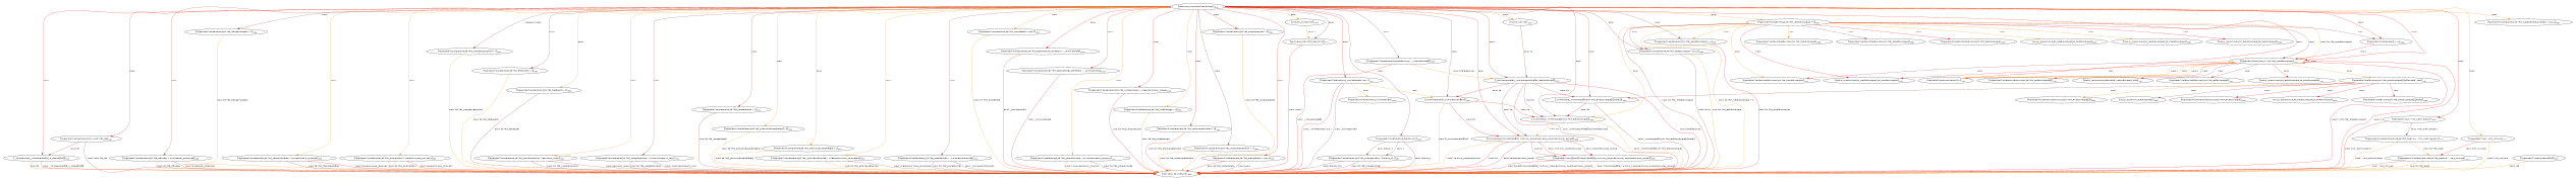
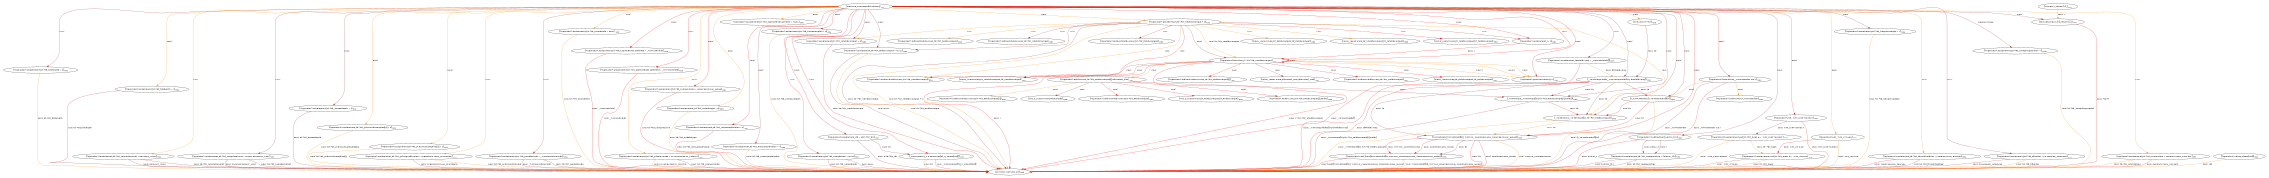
  digraph {
    fontname="Fira Sans"
    node [fontname="Fira Sans"]
    edge [color=darkorange fontname="Fira Sans"]
    n1 [label=<(METHOD,TIFFDefaultDirectory)<SUB>1729</SUB>>]
    n2 [label=<(PARAM,TIFF *tif)<SUB>1729</SUB>>]
    n3 [label=<(&lt;operator&gt;.assignment,*td = &amp;tif-&gt;tif_dir)<SUB>1731</SUB>>]
    n4 [label=<(&lt;operator&gt;.assignment,tiffFieldArray = _TIFFGetFields())<SUB>1734</SUB>>]
    n5 [label=<(_TIFFSetupFields,_TIFFSetupFields(tif, tiffFieldArray))<SUB>1735</SUB>>]
    n6 [label=<(_TIFFmemset,_TIFFmemset(td, 0, sizeof(*td)))<SUB>1737</SUB>>]
    n7 [label=<(&lt;operator&gt;.assignment,td-&gt;td_fillorder = FILLORDER_MSB2LSB)<SUB>1738</SUB>>]
    n8 [label=<(&lt;operator&gt;.assignment,td-&gt;td_bitspersample = 1)<SUB>1739</SUB>>]
    n9 [label=<(&lt;operator&gt;.assignment,td-&gt;td_threshholding = THRESHHOLD_BILEVEL)<SUB>1740</SUB>>]
    n10 [label=<(&lt;operator&gt;.assignment,td-&gt;td_orientation = ORIENTATION_TOPLEFT)<SUB>1741</SUB>>]
    n11 [label=<(&lt;operator&gt;.assignment,td-&gt;td_samplesperpixel = 1)<SUB>1042</SUB>>]
    n12 [label=<(&lt;operator&gt;.assignment,td-&gt;td_tilelength = 0)<SUB>1745</SUB>>]
    n13 [label=<(&lt;operator&gt;.assignment,td-&gt;td_tiledepth = 1)<SUB>1746</SUB>>]
-   n14 [label=<(&lt;operator&gt;.assignment,td-&gt;td_resolutionunit = RESUNIT_INCH)<SUB>1752</SUB>>]
+   n14 [label=<(&lt;operator&gt;.assignment,td-&gt;td_resolutionunit = RESUNIT_INCH)<SUB>1750</SUB>>]
    n15 [label=<(&lt;operator&gt;.assignment,td-&gt;td_sampleformat = SAMPLEFORMAT_UINT)<SUB>1751</SUB>>]
    n16 [label=<(&lt;operator&gt;.assignment,td-&gt;td_imagedepth = 1)<SUB>1752</SUB>>]
    n17 [label=<(&lt;operator&gt;.assignment,td-&gt;td_ycbcrsubsampling[0] = 2)<SUB>1753</SUB>>]
    n18 [label=<(&lt;operator&gt;.assignment,td-&gt;td_ycbcrsubsampling[1] = 2)<SUB>1754</SUB>>]
    n19 [label=<(&lt;operator&gt;.assignment,td-&gt;td_ycbcrpositioning = YCBCRPOSITION_CENTERED)<SUB>1755</SUB>>]
    n20 [label=<(&lt;operator&gt;.assignment,tif-&gt;tif_postdecode = _TIFFNoPostDecode)<SUB>1756</SUB>>]
    n21 [label=<(&lt;operator&gt;.assignment,tif-&gt;tif_foundfield = NULL)<SUB>1757</SUB>>]
    n22 [label=<(&lt;operator&gt;.assignment,tif-&gt;tif_tagmethods.vsetfield = _TIFFVSetField)<SUB>1758</SUB>>]
    n23 [label=<(&lt;operator&gt;.assignment,tif-&gt;tif_tagmethods.vgetfield = _TIFFVGetField)<SUB>1759</SUB>>]
    n24 [label=<(&lt;operator&gt;.assignment,tif-&gt;tif_tagmethods.printdir = NULL)<SUB>1760</SUB>>]
    n25 [label=<(&lt;operator&gt;.assignment,td-&gt;td_planarconfig = PLANARCONFIG_CONTIG)<SUB>1762</SUB>>]
    n26 [label=<(&lt;operator&gt;.assignment,td-&gt;td_compression = COMPRESSION_NONE)<SUB>1763</SUB>>]
    n27 [label=<(&lt;operator&gt;.assignment,td-&gt;td_subfiletype = 0)<SUB>1764</SUB>>]
    n28 [label=<(&lt;operator&gt;.assignment,td-&gt;td_minsamplevalue = 0)<SUB>1765</SUB>>]
    n29 [label=<(&lt;operator&gt;.assignment,td-&gt;td_maxsamplevalue = 1)<SUB>1769</SUB>>]
    n30 [label=<(&lt;operator&gt;.assignment,td-&gt;td_extrasamples = 0)<SUB>1770</SUB>>]
    n31 [label=<(&lt;operator&gt;.assignment,td-&gt;td_sampleinfo = NULL)<SUB>1771</SUB>>]
    n32 [label=<(RETURN,return (1);,return (1);)<SUB>1812</SUB>>]
    n33 [label=<(&lt;operator&gt;.greaterThan,tif-&gt;tif_nfieldscompat &gt; 0)<SUB>1773</SUB>>]
    n34 [label=<(&lt;operator&gt;.logicalAnd,_TIFFextender &amp;&amp; 1)<SUB>1792</SUB>>]
    n35 [label=<(LITERAL,1,return (1);)<SUB>1812</SUB>>]
    n36 [label=<(&lt;operator&gt;.subtraction,(uint32_t)-1)<SUB>1743</SUB>>]
    n37 [label=<(_TIFFfreeExt,_TIFFfreeExt(tif, tif-&gt;tif_fieldscompat))<SUB>1788</SUB>>]
    n38 [label=<(&lt;operator&gt;.assignment,tif-&gt;tif_nfieldscompat = 0)<SUB>1789</SUB>>]
    n39 [label=<(&lt;operator&gt;.assignment,tif-&gt;tif_fieldscompat = NULL)<SUB>1790</SUB>>]
    n40 [label=<(*_TIFFextender,(*_TIFFextender)(tif))<SUB>1793</SUB>>]
    n41 [label=<(TIFFSetField,TIFFSetField(tif, TIFFTAG_COMPRESSION, COMPRESSION_NONE))<SUB>1794</SUB>>]
    n42 [label=<(&lt;operator&gt;.not,~TIFF_DIRTYDIRECT)<SUB>1803</SUB>>]
    n43 [label=<(&lt;operator&gt;.not,~TIFF_ISTILED)<SUB>1810</SUB>>]
    n44 [label=<(&lt;operator&gt;.lessThan,i &lt; tif-&gt;tif_nfieldscompat)<SUB>1783</SUB>>]
    n45 [label=<(&lt;operator&gt;.postIncrement,i++)<SUB>1783</SUB>>]
    n46 [label=<(&lt;operator&gt;.assignment,i = 0)<SUB>1783</SUB>>]
    n47 [label=<(_TIFFfreeExt,_TIFFfreeExt(tif, tif-&gt;tif_fieldscompat[i].fields))<SUB>1786</SUB>>]
    n48 [label=<(METHOD_RETURN,int)<SUB>1729</SUB>>]
    n49 [label=<(&lt;operator&gt;.indirectFieldAccess,tif-&gt;tif_fieldscompat)<SUB>1788</SUB>>]
    n50 [label=<(&lt;operator&gt;.indirectFieldAccess,tif-&gt;tif_nfieldscompat)<SUB>1789</SUB>>]
    n51 [label=<(&lt;operator&gt;.indirectFieldAccess,tif-&gt;tif_fieldscompat)<SUB>1790</SUB>>]
    n52 [label=<(&lt;operator&gt;.indirectFieldAccess,tif-&gt;tif_nfieldscompat)<SUB>1783</SUB>>]
    n53 [label=<(FIELD_IDENTIFIER,tif_fieldscompat,tif_fieldscompat)<SUB>1788</SUB>>]
    n54 [label=<(FIELD_IDENTIFIER,tif_nfieldscompat,tif_nfieldscompat)<SUB>1789</SUB>>]
    n55 [label=<(FIELD_IDENTIFIER,tif_fieldscompat,tif_fieldscompat)<SUB>1790</SUB>>]
    n56 [label=<(FIELD_IDENTIFIER,tif_nfieldscompat,tif_nfieldscompat)<SUB>1783</SUB>>]
    n57 [label=<(&lt;operator&gt;.indirection,*_TIFFextender)<SUB>1793</SUB>>]
    n58 [label=<(&lt;operator&gt;.assignment,td-&gt;td_rowsperstrip = (uint32_t)-1)<SUB>1743</SUB>>]
    n59 [label=<(&lt;operator&gt;.cast,(void)TIFFSetField(tif, TIFFTAG_COMPRESSION, COMPRESSION_NONE))<SUB>1794</SUB>>]
    n60 [label=<(&lt;operators&gt;.assignmentAnd,tif-&gt;tif_flags &amp;= ~TIFF_DIRTYDIRECT)<SUB>1803</SUB>>]
    n61 [label=<(&lt;operators&gt;.assignmentAnd,tif-&gt;tif_flags &amp;= ~TIFF_ISTILED)<SUB>1810</SUB>>]
    n62 [label=<(&lt;operator&gt;.fieldAccess,tif-&gt;tif_fieldscompat[i].allocated_size)<SUB>1785</SUB>>]
    n63 [label=<(&lt;operator&gt;.indirectIndexAccess,tif-&gt;tif_fieldscompat[i])<SUB>1785</SUB>>]
    n64 [label=<(FIELD_IDENTIFIER,allocated_size,allocated_size)<SUB>1785</SUB>>]
    n65 [label=<(&lt;operator&gt;.indirectFieldAccess,tif-&gt;tif_fieldscompat)<SUB>1785</SUB>>]
    n66 [label=<(FIELD_IDENTIFIER,tif_fieldscompat,tif_fieldscompat)<SUB>1785</SUB>>]
    n67 [label=<(&lt;operator&gt;.sizeOf,sizeof(*td))<SUB>1737</SUB>>]
    n68 [label=<(&lt;operator&gt;.fieldAccess,tif-&gt;tif_fieldscompat[i].fields)<SUB>1786</SUB>>]
    n69 [label=<(&lt;operator&gt;.indirectIndexAccess,tif-&gt;tif_fieldscompat[i])<SUB>1786</SUB>>]
    n70 [label=<(FIELD_IDENTIFIER,fields,fields)<SUB>1786</SUB>>]
    n71 [label=<(&lt;operator&gt;.indirectFieldAccess,tif-&gt;tif_fieldscompat)<SUB>1786</SUB>>]
    n72 [label=<(FIELD_IDENTIFIER,tif_fieldscompat,tif_fieldscompat)<SUB>1786</SUB>>]
    n1 -> n2 [label="DDG: "]
    n1 -> n3 [color=red label="DDG: "]
    n1 -> n4 [color=brown label="DDG: "]
    n1 -> n5 [color=brown label="DDG: "]
    n1 -> n6 [color=red label="DDG: "]
    n1 -> n7 [color=brown label="DDG: "]
    n1 -> n8 [color=brown label="DDG: "]
    n1 -> n9 [label="DDG: "]
    n1 -> n10 [label="DDG: "]
    n1 -> n11 [color=brown label="ORIENTATION: "]
    n1 -> n12 [color=brown label="DDG: "]
    n1 -> n13 [label="DDG: "]
    n1 -> n14 [label="DDG: "]
    n1 -> n15 [color=brown label="DDG: "]
    n1 -> n16 [color=brown label="DDG: "]
    n1 -> n17 [label="DDG: "]
    n1 -> n18 [label="DDG: "]
    n1 -> n19 [label="DDG: "]
    n1 -> n20 [color=brown label="DDG: "]
    n1 -> n21 [label="DDG: "]
    n1 -> n22 [color=red label="DDG: "]
    n1 -> n23 [color=red label="DDG: "]
    n1 -> n24 [label="DDG: "]
    n1 -> n25 [label="DDG: "]
    n1 -> n26 [color=red label="DDG: "]
    n1 -> n27 [label="DDG: "]
    n1 -> n28 [color=red label="DDG: "]
    n1 -> n29 [color=brown label="DDG: "]
    n1 -> n30 [color=red label="DDG: "]
    n1 -> n31 [color=red label="DDG: "]
    n1 -> n32 [color=brown label="DDG: "]
    n1 -> n33 [label="DDG: "]
    n1 -> n34 [color=red label="DDG: "]
-   n1 -> n35 [label="DDG: "]
    n1 -> n36 [color=brown label="DDG: "]
    n1 -> n37 [color=brown label="DDG: "]
    n1 -> n38 [color=brown label="DDG: "]
    n1 -> n39 [color=brown label="DDG: "]
    n1 -> n40 [color=brown label="DDG: "]
    n1 -> n41 [color=red label="DDG: "]
    n1 -> n42 [color=red label="DDG: "]
    n1 -> n43 [label="DDG: "]
    n1 -> n44 [color=red label="DDG: "]
    n1 -> n45 [color=red label="DDG: "]
    n1 -> n46 [color=red label="DDG: "]
    n1 -> n47 [color=brown label="DDG: "]
    n2 -> n5 [color=brown label="DDG: tif"]
    n3 -> n6 [color=brown label="DDG: td"]
    n3 -> n48 [color=brown label="DDG: &amp;tif-&gt;tif_dir"]
    n4 -> n5 [label="DDG: tiffFieldArray"]
    n4 -> n48 [color=red label="DDG: _TIFFGetFields()"]
    n5 -> n37 [color=brown label="DDG: tif"]
    n5 -> n40 [color=red label="DDG: tif"]
    n5 -> n41 [color=brown label="DDG: tif"]
    n5 -> n47 [color=brown label="DDG: tif"]
    n5 -> n48 [color=red label="DDG: tiffFieldArray"]
    n5 -> n48 [color=red label="DDG: _TIFFSetupFields(tif, tiffFieldArray)"]
    n6 -> n48 [label="DDG: td"]
    n6 -> n48 [color=red label="DDG: _TIFFmemset(td, 0, sizeof(*td))"]
    n7 -> n48 [label="DDG: td-&gt;td_fillorder"]
    n7 -> n48 [color=brown label="DDG: FILLORDER_MSB2LSB"]
    n8 -> n48 [label="DDG: td-&gt;td_bitspersample"]
    n9 -> n48 [color=brown label="DDG: td-&gt;td_threshholding"]
    n9 -> n48 [color=red label="DDG: THRESHHOLD_BILEVEL"]
    n10 -> n48 [label="DDG: td-&gt;td_orientation"]
    n10 -> n48 [color=red label="DDG: ORIENTATION_TOPLEFT"]
    n11 -> n48 [label="DDG: td-&gt;td_samplesperpixel"]
    n12 -> n48 [label="DDG: td-&gt;td_tilelength"]
    n13 -> n48 [color=brown label="DDG: td-&gt;td_tiledepth"]
    n14 -> n48 [color=brown label="DDG: td-&gt;td_resolutionunit"]
    n14 -> n48 [color=brown label="DDG: RESUNIT_INCH"]
    n15 -> n48 [color=brown label="DDG: td-&gt;td_sampleformat"]
    n15 -> n48 [color=brown label="DDG: SAMPLEFORMAT_UINT"]
    n16 -> n48 [color=brown label="DDG: td-&gt;td_imagedepth"]
    n17 -> n48 [label="DDG: td-&gt;td_ycbcrsubsampling[0]"]
    n18 -> n48 [label="DDG: td-&gt;td_ycbcrsubsampling[1]"]
    n19 -> n48 [label="DDG: td-&gt;td_ycbcrpositioning"]
    n19 -> n48 [color=brown label="DDG: YCBCRPOSITION_CENTERED"]
    n20 -> n48 [color=brown label="DDG: tif-&gt;tif_postdecode"]
    n20 -> n48 [color=brown label="DDG: _TIFFNoPostDecode"]
    n21 -> n48 [label="DDG: tif-&gt;tif_foundfield"]
    n22 -> n48 [color=red label="DDG: _TIFFVSetField"]
    n23 -> n48 [color=red label="DDG: _TIFFVGetField"]
    n25 -> n48 [color=brown label="DDG: td-&gt;td_planarconfig"]
    n25 -> n48 [label="DDG: PLANARCONFIG_CONTIG"]
    n26 -> n48 [color=red label="DDG: td-&gt;td_compression"]
    n27 -> n48 [label="DDG: td-&gt;td_subfiletype"]
    n28 -> n48 [color=red label="DDG: td-&gt;td_minsamplevalue"]
    n29 -> n48 [label="DDG: td-&gt;td_maxsamplevalue"]
    n30 -> n48 [label="DDG: td-&gt;td_extrasamples"]
    n31 -> n48 [color=red label="DDG: td-&gt;td_sampleinfo"]
    n31 -> n48 [color=brown label="DDG: NULL"]
    n32 -> n48 [color=red label="DDG: &lt;RET&gt;"]
    n33 -> n37 [label="CDG: "]
    n33 -> n38 [label="CDG: "]
    n33 -> n39 [color=brown label="CDG: "]
    n33 -> n44 [label="DDG: tif-&gt;tif_nfieldscompat"]
    n33 -> n44 [color=brown label="CDG: "]
    n33 -> n46 [color=brown label="CDG: "]
    n33 -> n48 [color=brown label="DDG: tif-&gt;tif_nfieldscompat"]
    n33 -> n48 [label="DDG: tif-&gt;tif_nfieldscompat &gt; 0"]
    n33 -> n49 [label="CDG: "]
    n33 -> n50 [color=brown label="CDG: "]
    n33 -> n51 [color=red label="CDG: "]
    n33 -> n52 [label="CDG: "]
    n33 -> n53 [label="CDG: "]
    n33 -> n54 [label="CDG: "]
    n33 -> n55 [color=red label="CDG: "]
    n33 -> n56 [color=red label="CDG: "]
    n34 -> n40 [label="CDG: "]
    n34 -> n48 [color=brown label="DDG: _TIFFextender"]
    n34 -> n48 [color=red label="DDG: _TIFFextender &amp;&amp; 1"]
    n34 -> n57 [label="CDG: "]
    n35 -> n32 [label="DDG: 1"]
    n36 -> n48 [color=red label="DDG: uint32_t"]
    n36 -> n58 [color=brown label="DDG: uint32_t"]
    n36 -> n58 [color=brown label="DDG: 1"]
    n37 -> n41 [label="DDG: tif"]
    n37 -> n48 [label="DDG: _TIFFfreeExt(tif, tif-&gt;tif_fieldscompat)"]
    n38 -> n48 [color=red label="DDG: tif-&gt;tif_nfieldscompat"]
    n39 -> n48 [label="DDG: tif-&gt;tif_fieldscompat"]
    n39 -> n48 [color=brown label="DDG: NULL"]
    n40 -> n37 [color=red label="DDG: tif"]
    n40 -> n41 [color=red label="DDG: tif"]
    n40 -> n48 [label="DDG: (*_TIFFextender)(tif)"]
    n41 -> n48 [color=red label="DDG: tif"]
    n41 -> n48 [color=red label="DDG: COMPRESSION_NONE"]
    n41 -> n48 [label="DDG: TIFFTAG_COMPRESSION"]
    n41 -> n59 [color=brown label="DDG: tif"]
    n41 -> n59 [color=red label="DDG: TIFFTAG_COMPRESSION"]
    n41 -> n59 [color=red label="DDG: COMPRESSION_NONE"]
    n42 -> n48 [color=red label="DDG: TIFF_DIRTYDIRECT"]
    n42 -> n60 [color=brown label="DDG: TIFF_DIRTYDIRECT"]
    n43 -> n48 [label="DDG: TIFF_ISTILED"]
    n43 -> n61 [color=red label="DDG: TIFF_ISTILED"]
    n44 -> n44 [color=red label="CDG: "]
    n44 -> n45 [label="DDG: i"]
    n44 -> n45 [label="CDG: "]
    n44 -> n48 [color=red label="DDG: i"]
    n44 -> n48 [color=red label="DDG: i &lt; tif-&gt;tif_nfieldscompat"]
    n44 -> n52 [color=brown label="CDG: "]
    n44 -> n56 [color=red label="CDG: "]
    n44 -> n62 [label="CDG: "]
    n44 -> n63 [color=red label="CDG: "]
    n44 -> n64 [color=brown label="CDG: "]
    n44 -> n65 [color=brown label="CDG: "]
    n44 -> n66 [color=red label="CDG: "]
    n45 -> n44 [label="DDG: i"]
    n46 -> n44 [color=red label="DDG: i"]
    n47 -> n37 [color=red label="DDG: tif"]
    n47 -> n48 [color=brown label="DDG: _TIFFfreeExt(tif, tif-&gt;tif_fieldscompat[i].fields)"]
    n58 -> n48 [color=brown label="DDG: td-&gt;td_rowsperstrip"]
    n58 -> n48 [color=brown label="DDG: (uint32_t)-1"]
    n59 -> n48 [label="DDG: TIFFSetField(tif, TIFFTAG_COMPRESSION, COMPRESSION_NONE)"]
    n59 -> n48 [color=red label="DDG: (void)TIFFSetField(tif, TIFFTAG_COMPRESSION, COMPRESSION_NONE)"]
    n60 -> n48 [label="DDG: ~TIFF_DIRTYDIRECT"]
    n60 -> n61 [label="DDG: tif-&gt;tif_flags"]
    n61 -> n48 [label="DDG: tif-&gt;tif_flags"]
    n61 -> n48 [color=brown label="DDG: ~TIFF_ISTILED"]
    n62 -> n47 [color=brown label="CDG: "]
    n62 -> n68 [color=red label="CDG: "]
    n62 -> n69 [label="CDG: "]
    n62 -> n70 [color=brown label="CDG: "]
    n62 -> n71 [color=red label="CDG: "]
    n62 -> n72 [color=red label="CDG: "]
    n67 -> n48 [label="DDG: *td"]
  }
